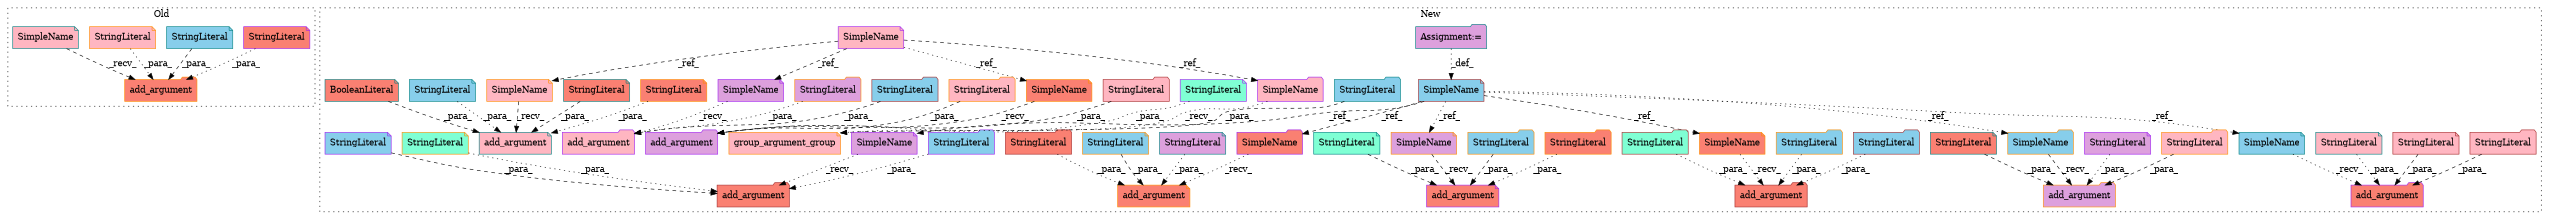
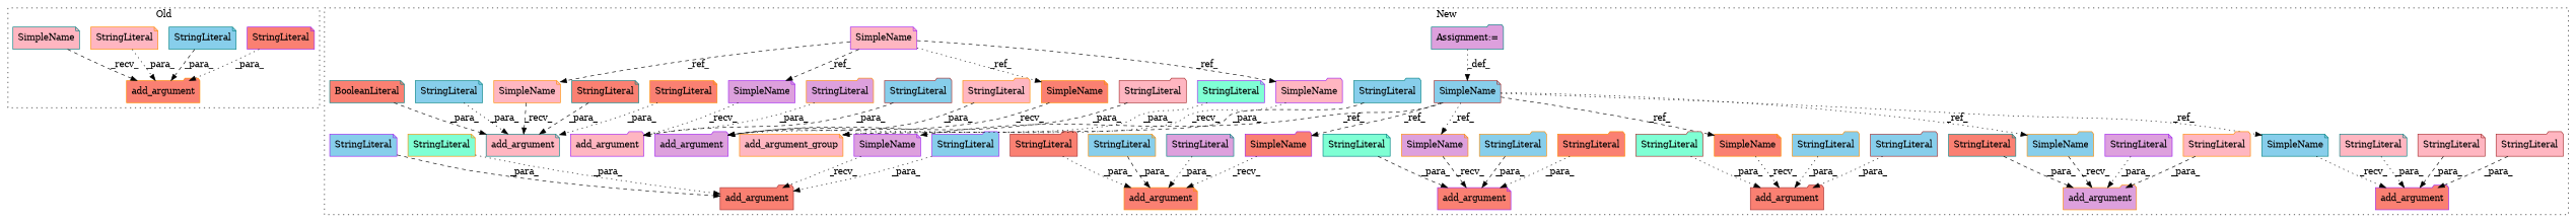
  digraph {
    node [a=45 color=darkorange fillcolor=salmon l=12 shape=note style=filled]
    edge [style=dotted]
    n1 [a=32 l="13,1" label=add_argument s="62810,62962" shape=folder]
    n2 [color=purple l=3 label=StringLiteral s=62833]
    n3 [color=teal fillcolor=skyblue l=107 label=StringLiteral s=62855]
    n4 [fillcolor=lightpink l=9 label=StringLiteral s=62823]
    n5 [a=42 color=teal fillcolor=lightpink l=15 label=SimpleName s=62794]
-   n6 [a=32 fillcolor=lightpink l="19,1" label=group_argument_group s="63636,63677"]
+   n6 [a=32 fillcolor=lightpink l="19,1" label=add_argument_group s="63636,63677"]
    n7 [a=7 color=teal fillcolor=plum l=1 label="Assignment:=" s=63622 shape=folder]
    n8 [color=teal fillcolor=skyblue l=22 label=StringLiteral s=63655 shape=folder]
    n9 [a=32 color=purple l="13,1" label=add_argument s="63889,63946" shape=folder]
    n10 [color=brown fillcolor=lightpink label=StringLiteral s=63910 shape=folder]
    n11 [color=brown fillcolor=lightpink l=7 label=StringLiteral s=63902]
    n12 [a=32 fillcolor=plum l="13,1" label=add_argument s="63703,63760" shape=folder]
    n13 [a=42 color=brown fillcolor=skyblue l=18 label=SimpleName s=63604]
    n14 [color=teal fillcolor=lightpink l=23 label=StringLiteral s=63923]
    n15 [fillcolor=lightpink label=StringLiteral s=63726 shape=folder]
    n16 [color=purple fillcolor=plum l=9 label=StringLiteral s=63716]
    n17 [color=teal l=21 label=StringLiteral s=63739]
    n18 [a=32 l="13,1" label=add_argument s="63972,64039"]
    n19 [a=42 color=purple fillcolor=lightpink label=SimpleName s=63037]
    n20 [a=32 color=purple fillcolor=plum l="13,1" label=add_argument s="63543,63597" shape=folder]
    n21 [color=purple fillcolor=aquamarine l=25 label=StringLiteral s=63572]
    n22 [a=32 color=brown l="13,1" label=add_argument s="64161,64216" shape=folder]
    n23 [fillcolor=skyblue label=StringLiteral s=64181 shape=folder]
    n24 [a=32 color=purple l="13,1" label=add_argument s="63786,63863"]
    n25 [color=brown fillcolor=aquamarine l=22 label=StringLiteral s=64194 shape=folder]
    n26 [a=32 color=purple fillcolor=lightpink l="13,1" label=add_argument s="63131,63202" shape=folder]
    n27 [color=brown fillcolor=lightpink l=10 label=StringLiteral s=63561 shape=folder]
    n28 [color=brown fillcolor=skyblue l=6 label=StringLiteral s=64174 shape=folder]
    n29 [fillcolor=skyblue l=31 label=StringLiteral s=64008]
    n30 [color=teal fillcolor=aquamarine label=StringLiteral s=63807]
    n31 [fillcolor=plum l=48 label=StringLiteral s=63154 shape=folder]
    n32 [l=7 label=StringLiteral s=63799 shape=folder]
    n33 [color=brown fillcolor=skyblue l=9 label=StringLiteral s=63144 shape=folder]
    n34 [color=brown l=9 label=StringLiteral s=63985 shape=folder]
    n35 [color=teal fillcolor=plum label=StringLiteral s=63995]
    n36 [fillcolor=lightpink l=4 label=StringLiteral s=63556 shape=folder]
    n37 [fillcolor=skyblue l=43 label=StringLiteral s=63820 shape=folder]
    n38 [a=32 color=teal fillcolor=lightpink l="13,1" label=add_argument s="63222,63324"]
    n39 [a=9 color=teal l=4 label=BooleanLiteral s=63253]
    n40 [a=32 color=brown l="13,1" label=add_argument s="64065,64135" shape=folder]
    n41 [l=4 label=StringLiteral s=63235]
    n42 [color=teal label=StringLiteral s=63240]
    n43 [color=purple fillcolor=skyblue l=37 label=StringLiteral s=64098 shape=folder]
    n44 [color=teal fillcolor=skyblue l=66 label=StringLiteral s=63258]
    n45 [fillcolor=aquamarine label=StringLiteral s=64085]
    n46 [color=purple fillcolor=skyblue l=6 label=StringLiteral s=64078]
    n47 [a=42 label=SimpleName s=63530]
    n48 [a=42 color=purple fillcolor=lightpink label=SimpleName s=63623 shape=folder]
    n49 [a=42 color=purple fillcolor=plum label=SimpleName s=63118]
    n50 [a=42 fillcolor=lightpink label=SimpleName s=63209]
    n51 [a=42 color=purple fillcolor=plum l=18 label=SimpleName s=64046]
    n52 [a=42 fillcolor=plum l=18 label=SimpleName s=63767]
    n53 [a=42 fillcolor=skyblue l=18 label=SimpleName s=63684 shape=folder]
    n54 [a=42 color=teal fillcolor=skyblue l=18 label=SimpleName s=63870]
    n55 [a=42 l=18 label=SimpleName s=64142]
    n56 [a=42 color=purple l=18 label=SimpleName s=63953 shape=folder]
    subgraph cluster_1 {
      label=Old
      style=dotted
      n1
      n2
      n3
      n4
      n5
    }
    subgraph cluster_2 {
      label=New
      style=dotted
      n6
      n7
      n8
      n9
      n10
      n11
      n12
      n13
      n14
      n15
      n16
      n17
      n18
      n19
      n20
      n21
      n22
      n23
      n24
      n25
      n26
      n27
      n28
      n29
      n30
      n31
      n32
      n33
      n34
      n35
      n36
      n37
      n38
      n39
      n40
      n41
      n42
      n43
      n44
      n45
      n46
      n47
      n48
      n49
      n50
      n51
      n52
      n53
      n54
      n55
      n56
    }
    n2 -> n1 [label=_para_]
    n3 -> n1 [label=_para_ style=dashed]
    n4 -> n1 [label=_para_]
    n5 -> n1 [label=_recv_ style=dashed]
    n7 -> n13 [label=_def_]
    n8 -> n6 [label=_para_ style=dashed]
    n10 -> n9 [label=_para_ style=dashed]
    n11 -> n9 [label=_para_ style=dashed]
    n13 -> n51 [label=_ref_ style=dashed]
    n13 -> n52 [label=_ref_]
    n13 -> n53 [label=_ref_]
    n13 -> n54 [label=_ref_]
    n13 -> n55 [label=_ref_ style=dashed]
    n13 -> n56 [label=_ref_ style=dashed]
    n14 -> n9 [label=_para_]
    n15 -> n12 [label=_para_ style=dashed]
    n16 -> n12 [label=_para_]
    n17 -> n12 [label=_para_ style=dashed]
    n19 -> n47 [label=_ref_]
    n19 -> n48 [label=_ref_ style=dashed]
    n19 -> n49 [label=_ref_ style=dashed]
    n19 -> n50 [label=_ref_ style=dashed]
    n21 -> n20 [label=_para_]
    n23 -> n22 [label=_para_]
    n25 -> n22 [label=_para_]
    n27 -> n20 [label=_para_ style=dashed]
    n28 -> n22 [label=_para_]
    n29 -> n18 [label=_para_ style=dashed]
    n30 -> n24 [label=_para_ style=dashed]
    n31 -> n26 [label=_para_]
    n32 -> n24 [label=_para_]
    n33 -> n26 [label=_para_ style=dashed]
    n34 -> n18 [label=_para_]
    n35 -> n18 [label=_para_]
    n36 -> n20 [label=_para_ style=dashed]
    n37 -> n24 [label=_para_ style=dashed]
    n39 -> n38 [label=_para_ style=dashed]
    n41 -> n38 [label=_para_]
    n42 -> n38 [label=_para_ style=dashed]
    n43 -> n40 [label=_para_]
    n44 -> n38 [label=_para_]
    n45 -> n40 [label=_para_]
    n46 -> n40 [label=_para_ style=dashed]
    n47 -> n20 [label=_recv_ style=dashed]
    n48 -> n6 [label=_recv_]
    n49 -> n26 [label=_recv_]
    n50 -> n38 [label=_recv_ style=dashed]
    n51 -> n40 [label=_recv_]
    n52 -> n24 [label=_recv_ style=dashed]
    n53 -> n12 [label=_recv_ style=dashed]
    n54 -> n9 [label=_recv_]
    n55 -> n22 [label=_recv_]
    n56 -> n18 [label=_recv_]
  }
